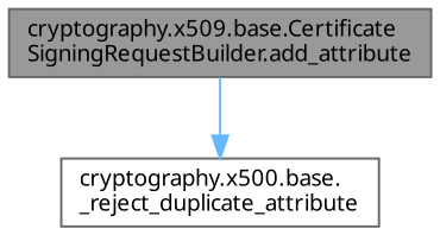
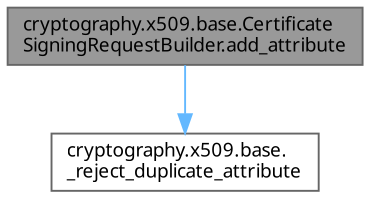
  digraph {
    rankdir=TB
    fontname="Noto Sans"
    node [fontname="Noto Sans" fontsize=10 shape=box style=filled]
    n1 [color=gray40 fillcolor=grey60 fontcolor=black height=0.2 label="cryptography.x509.base.Certificate\lSigningRequestBuilder.add_attribute" width=0.4]
-   n2 [color=grey40 fillcolor=white height=0.2 label="cryptography.x500.base.\l_reject_duplicate_attribute" width=0.4]
+   n2 [color=grey40 fillcolor=white height=0.2 label="cryptography.x509.base.\l_reject_duplicate_attribute" width=0.4]
    n1 -> n2 [color=steelblue1 fontname="Noto Sans" fontsize=10 labelfontname=Helvetica labelfontsize=10 style=solid]
  }
